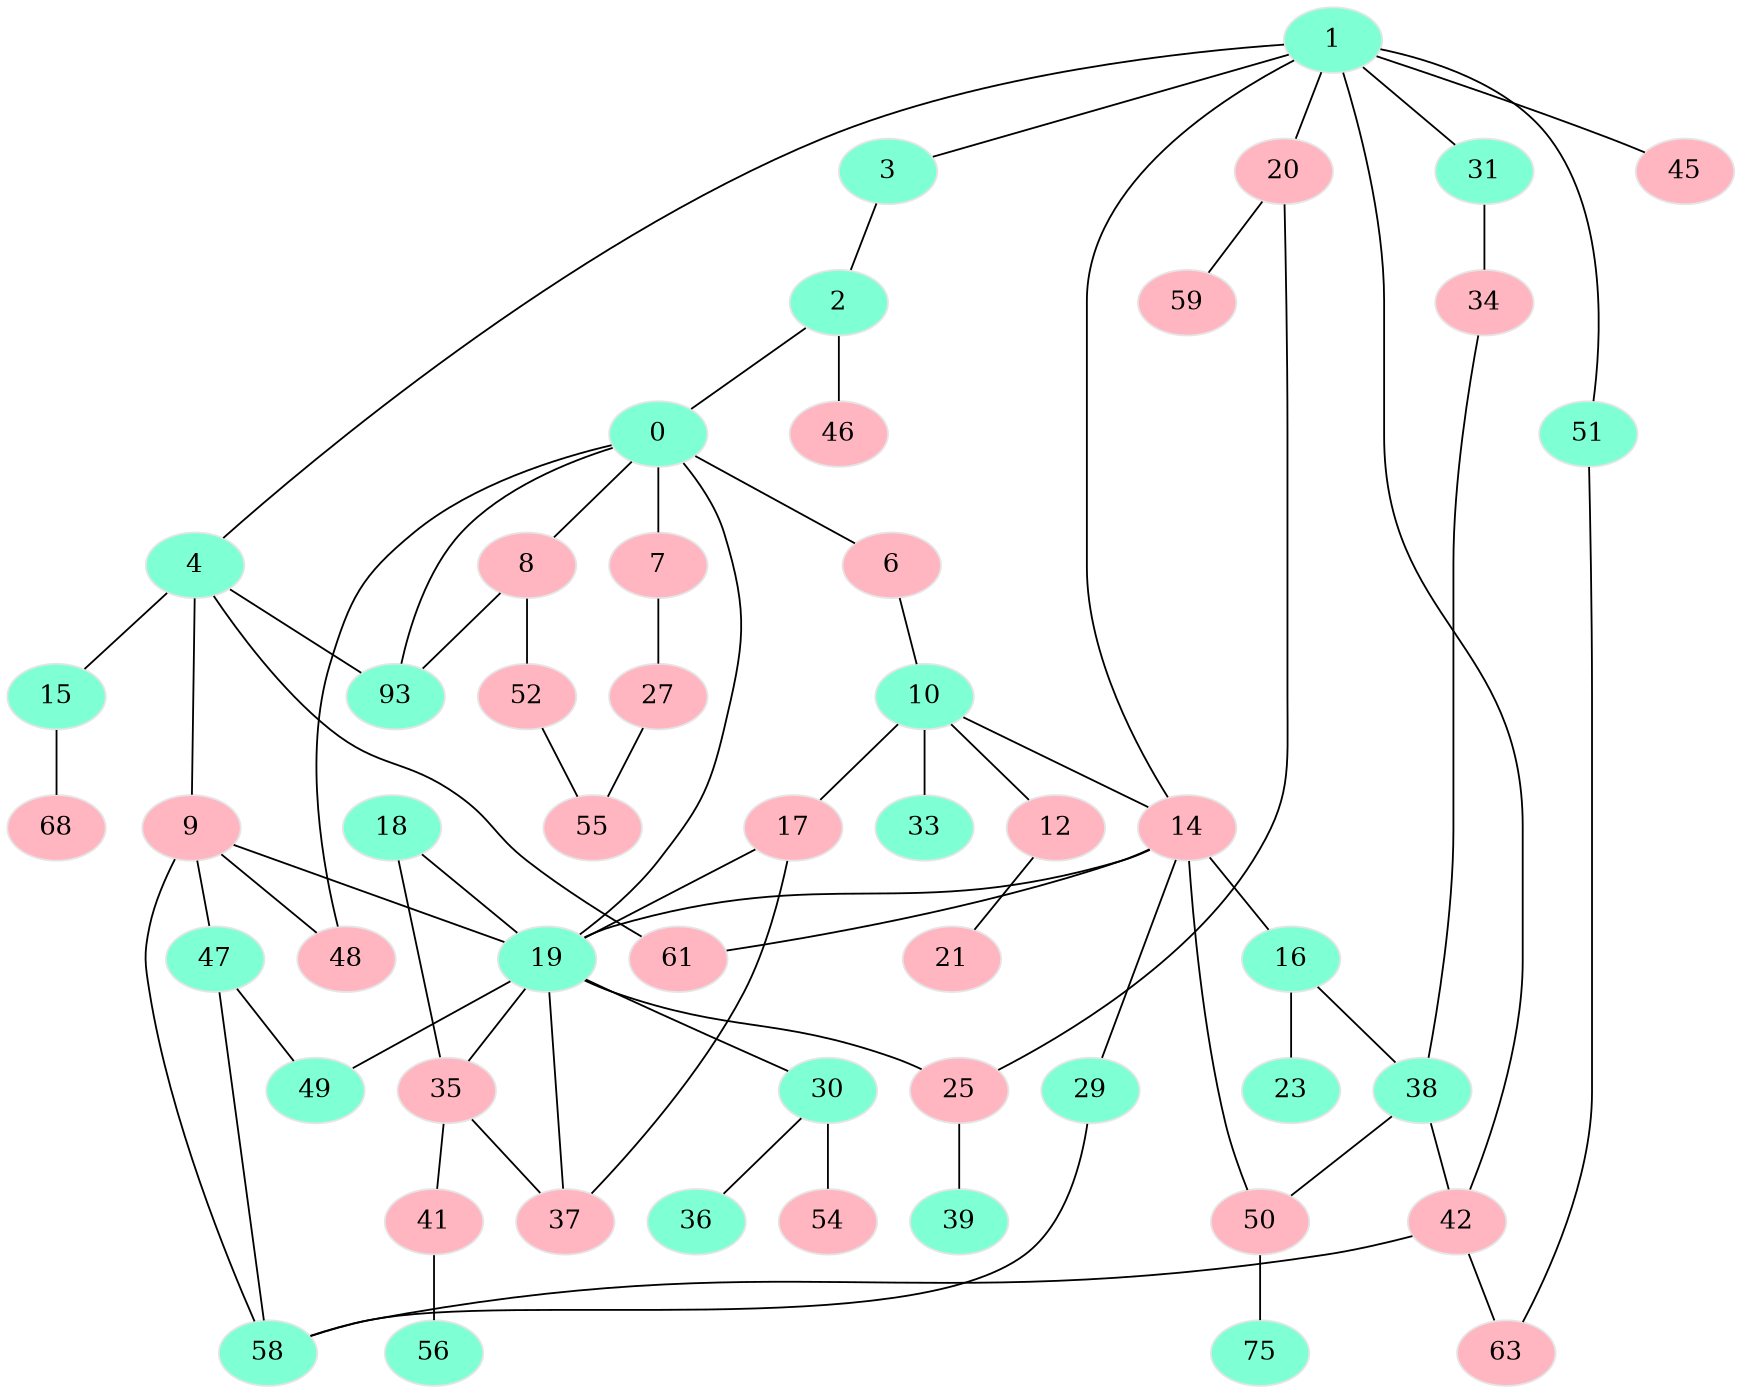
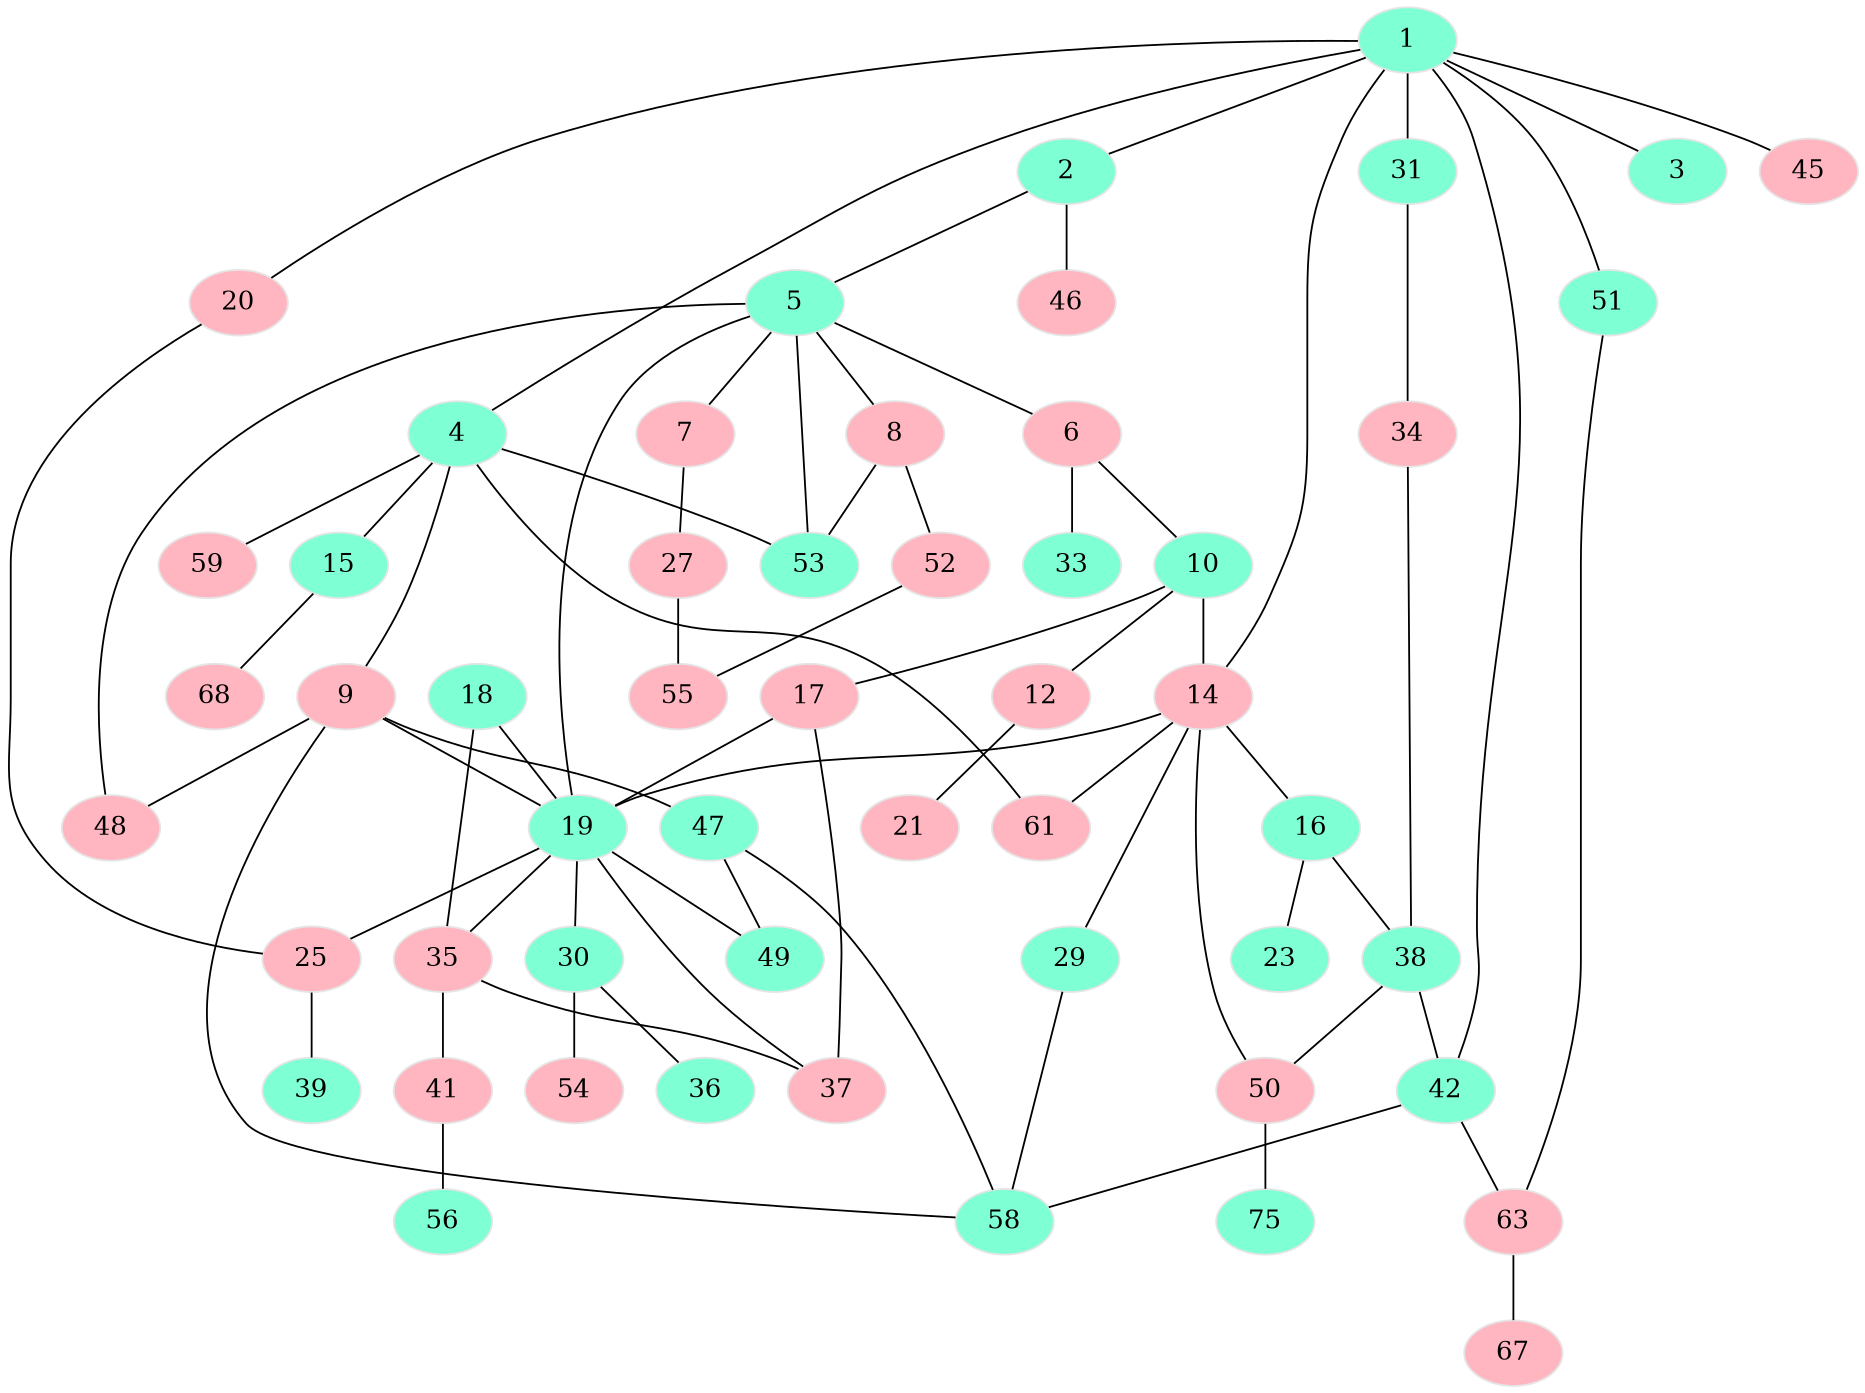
  graph {
    node [color=gray90 fillcolor=lightpink style=filled]
    1 [fillcolor=aquamarine super="+11"]
    2 [fillcolor=aquamarine]
    3 [fillcolor=aquamarine]
    4 [fillcolor=aquamarine super="+13"]
    14 [super="+24"]
    20
    31 [fillcolor=aquamarine]
-   42 [super="+60"]
+   42 [fillcolor=aquamarine super="+60"]
    45 [super="+62"]
    51 [fillcolor=aquamarine]
-   5 [fillcolor=aquamarine super="+43+28" label=0]
+   5 [fillcolor=aquamarine super="+43+28"]
    46
    9 [super="+57"]
    15 [fillcolor=aquamarine]
-   53 [fillcolor=aquamarine label=93]
+   53 [fillcolor=aquamarine]
    59
    61 [super="+72"]
    19 [fillcolor=aquamarine super="+40+76+73"]
    16 [fillcolor=aquamarine]
    29 [fillcolor=aquamarine]
    50
    25 [super="+44"]
    34
    58 [fillcolor=aquamarine super="+71"]
    63
    6
    7 [super="+26"]
    8
    48 [super="+69"]
    47 [fillcolor=aquamarine]
    68
    10 [fillcolor=aquamarine]
    33 [fillcolor=aquamarine]
    27
    52
    37
    35
    30 [fillcolor=aquamarine]
    49 [fillcolor=aquamarine]
    12 [super="+22"]
    17
    55
    21 [super="+32"]
    23 [fillcolor=aquamarine]
    38 [fillcolor=aquamarine super="+64+66"]
    75 [fillcolor=aquamarine]
    18 [fillcolor=aquamarine]
    41
    39 [fillcolor=aquamarine]
    36 [fillcolor=aquamarine]
    54
    56 [fillcolor=aquamarine]
-   3 -- 2
+   67
+   1 -- 2
    1 -- 3
    1 -- 4
    1 -- 14
    1 -- 20
    1 -- 31
    1 -- 42
    1 -- 45
    1 -- 51
    2 -- 5
    2 -- 46
    4 -- 9
    4 -- 15
    4 -- 53
-   20 -- 59
+   4 -- 59
    4 -- 61
    14 -- 61
    14 -- 19
    14 -- 16
    14 -- 29
    14 -- 50
    20 -- 25
    31 -- 34
    42 -- 58
    42 -- 63
    51 -- 63
    5 -- 53
    5 -- 19
    5 -- 6
    5 -- 7
    5 -- 8
    5 -- 48
    9 -- 19
    9 -- 58
    9 -- 48
    9 -- 47
    15 -- 68
    19 -- 25
    19 -- 37
    19 -- 35
    19 -- 30
    19 -- 49
    16 -- 23
    16 -- 38
    29 -- 58
    50 -- 75
    25 -- 39
    34 -- 38
+   63 -- 67
    6 -- 10
-   10 -- 33
+   6 -- 33
    7 -- 27
    8 -- 53
    8 -- 52
    47 -- 58
    47 -- 49
    10 -- 14
    10 -- 12
    10 -- 17
    27 -- 55
    52 -- 55
    35 -- 37
    35 -- 41
    30 -- 36
    30 -- 54
    12 -- 21
    17 -- 19
    17 -- 37
    38 -- 42
    38 -- 50
    18 -- 19
    18 -- 35
    41 -- 56
  }
